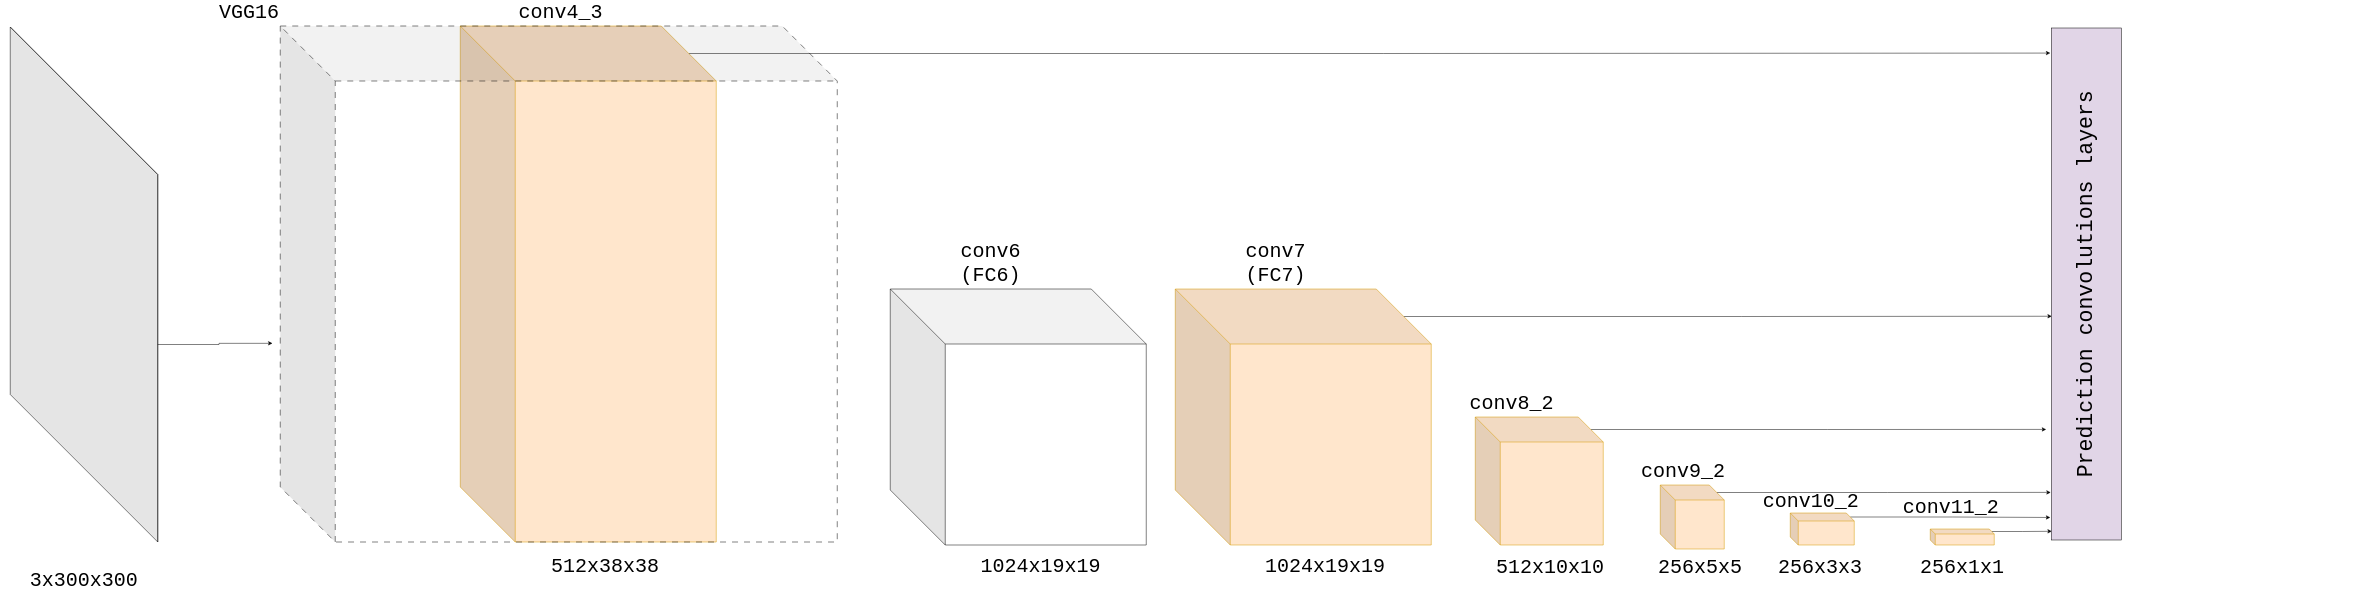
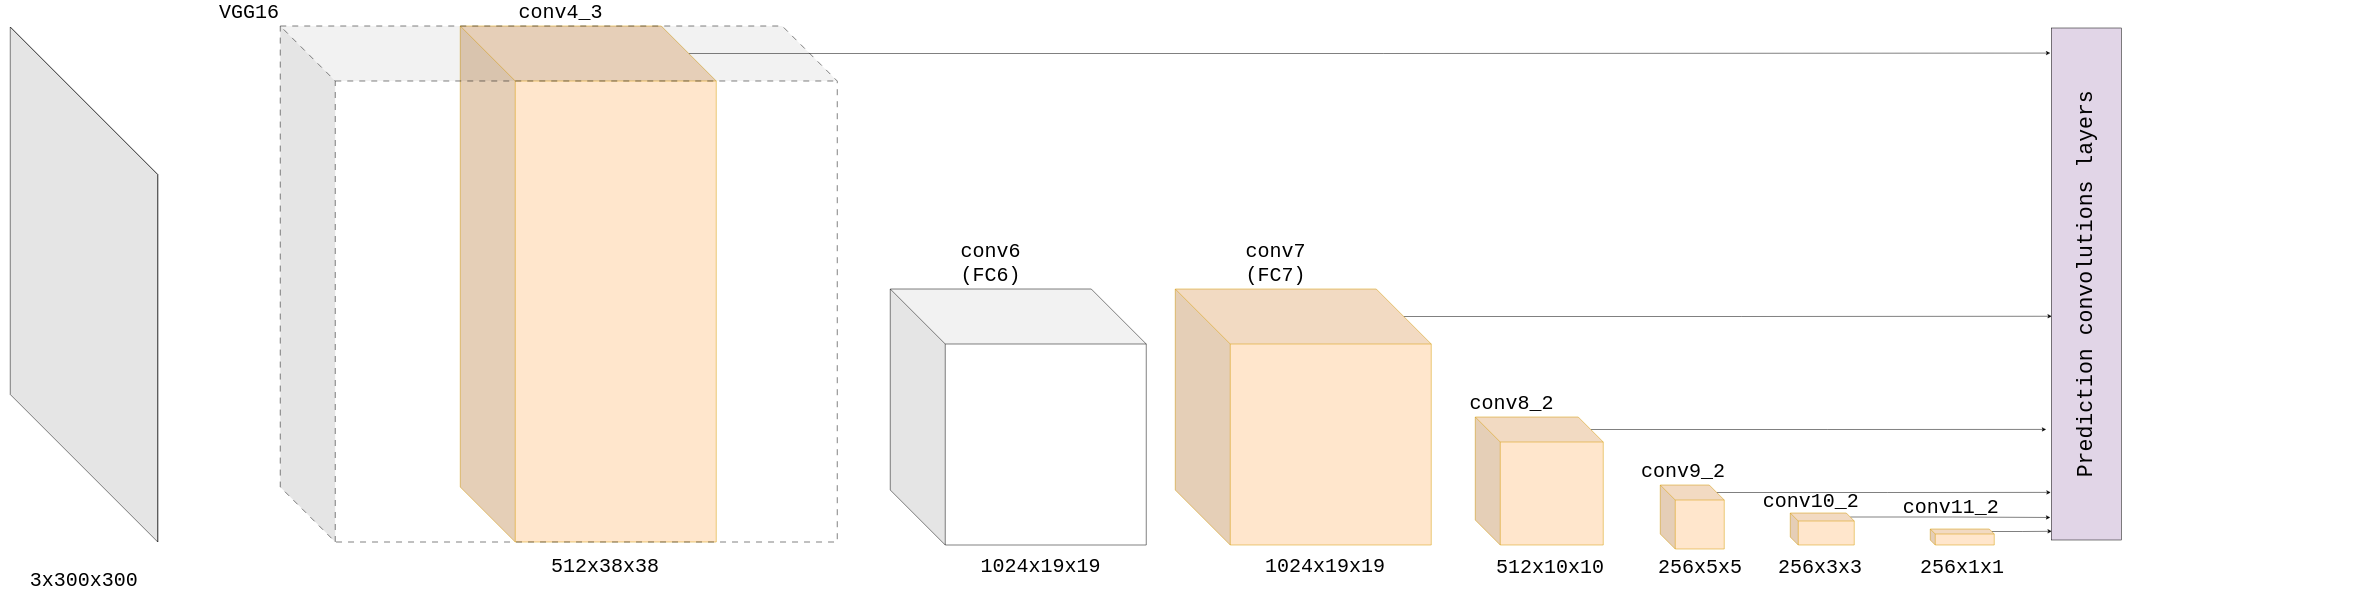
  <mxCell id="0" />
  <mxCell id="1" parent="0" />
- <mxCell id="2" style="edgeStyle=orthogonalEdgeStyle;rounded=0;orthogonalLoop=1;jettySize=auto;html=1;exitX=0;exitY=0;exitDx=240;exitDy=635;exitPerimeter=0;entryX=-0.014;entryY=0.615;entryDx=0;entryDy=0;entryPerimeter=0;fontFamily=Verdana;fontSize=12;fontColor=default;" edge="1" parent="1" source="3" target="6"><mxGeometry relative="1" as="geometry" /></mxCell>
  <mxCell id="3" value="&lt;br style=&quot;font-size: 40px;&quot;&gt;3x300x300" style="shape=cube;whiteSpace=wrap;html=1;boundedLbl=1;backgroundOutline=1;darkOpacity=0.05;darkOpacity2=0.1;flipV=1;flipH=1;direction=west;size=300;fontFamily=Courier New;fontStyle=0;align=center;verticalAlign=top;labelPosition=center;verticalLabelPosition=bottom;horizontal=1;textDirection=ltr;fontSize=40;" vertex="1" parent="1"><mxGeometry x="20" y="22" width="295" height="1030" as="geometry" /></mxCell>
  <mxCell id="4" style="edgeStyle=orthogonalEdgeStyle;rounded=0;orthogonalLoop=1;jettySize=auto;html=1;exitX=0;exitY=0;exitDx=457;exitDy=55;exitPerimeter=0;entryX=0.049;entryY=1.014;entryDx=0;entryDy=0;entryPerimeter=0;" edge="1" parent="1" source="5" target="17"><mxGeometry relative="1" as="geometry" /></mxCell>
  <mxCell id="5" value="conv4_3&lt;br style=&quot;font-size: 40px;&quot;&gt;" style="shape=cube;boundedLbl=1;backgroundOutline=1;darkOpacity=0.05;darkOpacity2=0.1;flipV=1;flipH=1;direction=west;size=110;fontFamily=Courier New;fontStyle=0;align=center;verticalAlign=bottom;labelPosition=center;verticalLabelPosition=top;horizontal=1;shadow=0;comic=0;fillColor=#ffe6cc;strokeColor=#d79b00;labelBackgroundColor=none;labelBorderColor=none;whiteSpace=wrap;html=1;spacingTop=11;spacingLeft=-95;spacingRight=15;fontSize=40;" vertex="1" parent="1"><mxGeometry x="920" y="20" width="512" height="1032" as="geometry" /></mxCell>
  <mxCell id="6" value="VGG16&lt;font style=&quot;font-size: 40px;&quot;&gt;&lt;br style=&quot;font-size: 40px;&quot;&gt;&lt;/font&gt;" style="shape=cube;whiteSpace=wrap;html=1;boundedLbl=1;backgroundOutline=1;darkOpacity=0.05;darkOpacity2=0.1;flipV=1;flipH=1;direction=west;size=110;fontFamily=Courier New;fontStyle=0;align=right;verticalAlign=bottom;labelPosition=left;verticalLabelPosition=top;horizontal=1;textDirection=ltr;shadow=0;comic=0;fontSize=40;dashed=1;dashPattern=12 12;fillColor=none;strokeColor=#000000;" vertex="1" parent="1"><mxGeometry x="560" y="20" width="1114" height="1032" as="geometry" /></mxCell>
  <mxCell id="7" style="edgeStyle=orthogonalEdgeStyle;rounded=0;orthogonalLoop=1;jettySize=auto;html=1;exitX=0;exitY=0;exitDx=120;exitDy=8;exitPerimeter=0;entryX=0.956;entryY=1.014;entryDx=0;entryDy=0;entryPerimeter=0;" edge="1" parent="1" source="8" target="17"><mxGeometry relative="1" as="geometry" /></mxCell>
  <mxCell id="8" value="conv10_2" style="shape=cube;boundedLbl=1;backgroundOutline=1;darkOpacity=0.05;darkOpacity2=0.1;flipV=1;flipH=1;direction=west;size=16;fontFamily=Courier New;fontStyle=0;align=center;verticalAlign=bottom;labelPosition=center;verticalLabelPosition=top;horizontal=1;shadow=0;comic=0;labelBackgroundColor=none;labelBorderColor=none;whiteSpace=wrap;html=1;spacingTop=11;spacingLeft=-95;spacingRight=-50;fontSize=40;fillColor=#ffe6cc;strokeColor=#d79b00;spacingBottom=-5;" vertex="1" parent="1"><mxGeometry x="3580" y="994" width="128" height="64" as="geometry" /></mxCell>
  <mxCell id="9" style="edgeStyle=orthogonalEdgeStyle;rounded=0;orthogonalLoop=1;jettySize=auto;html=1;exitX=0;exitY=0;exitDx=231;exitDy=25;exitPerimeter=0;entryX=0.784;entryY=1.073;entryDx=0;entryDy=0;entryPerimeter=0;" edge="1" parent="1" source="10" target="17"><mxGeometry relative="1" as="geometry" /></mxCell>
  <mxCell id="10" value="conv8_2" style="shape=cube;boundedLbl=1;backgroundOutline=1;darkOpacity=0.05;darkOpacity2=0.1;flipV=1;flipH=1;direction=west;size=50;fontFamily=Courier New;fontStyle=0;align=center;verticalAlign=bottom;labelPosition=center;verticalLabelPosition=top;horizontal=1;shadow=0;comic=0;labelBackgroundColor=none;labelBorderColor=none;whiteSpace=wrap;html=1;spacingTop=11;spacingLeft=-95;spacingRight=15;fontSize=40;fillColor=#ffe6cc;strokeColor=#d79b00;" vertex="1" parent="1"><mxGeometry x="2950" y="802" width="256" height="256" as="geometry" /></mxCell>
  <mxCell id="11" style="edgeStyle=orthogonalEdgeStyle;rounded=0;orthogonalLoop=1;jettySize=auto;html=1;exitX=0;exitY=0;exitDx=457;exitDy=55;exitPerimeter=0;entryX=0.563;entryY=0.992;entryDx=0;entryDy=0;entryPerimeter=0;" edge="1" parent="1" source="12" target="17"><mxGeometry relative="1" as="geometry" /></mxCell>
  <mxCell id="12" value="conv7&lt;br&gt;(FC7)" style="shape=cube;boundedLbl=1;backgroundOutline=1;darkOpacity=0.05;darkOpacity2=0.1;flipV=1;flipH=1;direction=west;size=110;fontFamily=Courier New;fontStyle=0;align=center;verticalAlign=bottom;labelPosition=center;verticalLabelPosition=top;horizontal=1;shadow=0;comic=0;labelBackgroundColor=none;labelBorderColor=none;whiteSpace=wrap;html=1;spacingTop=11;spacingLeft=-95;spacingRight=15;fontSize=40;fillColor=#ffe6cc;strokeColor=#d79b00;" vertex="1" parent="1"><mxGeometry x="2350" y="546" width="512" height="512" as="geometry" /></mxCell>
  <mxCell id="13" style="edgeStyle=orthogonalEdgeStyle;rounded=0;orthogonalLoop=1;jettySize=auto;html=1;exitX=0;exitY=0;exitDx=123;exitDy=5;exitPerimeter=0;entryX=0.983;entryY=0.992;entryDx=0;entryDy=0;entryPerimeter=0;" edge="1" parent="1" source="14" target="17"><mxGeometry relative="1" as="geometry" /></mxCell>
  <mxCell id="14" value="conv11_2" style="shape=cube;boundedLbl=1;backgroundOutline=1;darkOpacity=0.05;darkOpacity2=0.1;flipV=1;flipH=1;direction=west;size=10;fontFamily=Courier New;fontStyle=0;align=center;verticalAlign=bottom;labelPosition=center;verticalLabelPosition=top;horizontal=1;shadow=0;comic=0;labelBackgroundColor=none;labelBorderColor=none;whiteSpace=wrap;html=1;spacingTop=11;spacingLeft=-95;spacingRight=-50;fontSize=40;fillColor=#ffe6cc;strokeColor=#d79b00;spacingBottom=16;" vertex="1" parent="1"><mxGeometry x="3860" y="1026" width="128" height="32" as="geometry" /></mxCell>
  <mxCell id="15" style="edgeStyle=orthogonalEdgeStyle;rounded=0;orthogonalLoop=1;jettySize=auto;html=1;exitX=0;exitY=0;exitDx=113;exitDy=15;exitPerimeter=0;entryX=0.907;entryY=1.008;entryDx=0;entryDy=0;entryPerimeter=0;" edge="1" parent="1" source="16" target="17"><mxGeometry relative="1" as="geometry" /></mxCell>
  <mxCell id="16" value="conv9_2" style="shape=cube;boundedLbl=1;backgroundOutline=1;darkOpacity=0.05;darkOpacity2=0.1;flipV=1;flipH=1;direction=west;size=30;fontFamily=Courier New;fontStyle=0;align=center;verticalAlign=bottom;labelPosition=center;verticalLabelPosition=top;horizontal=1;shadow=0;comic=0;labelBackgroundColor=none;labelBorderColor=none;whiteSpace=wrap;html=1;spacingTop=11;spacingLeft=-86;spacingRight=-50;fontSize=40;fillColor=#ffe6cc;strokeColor=#d79b00;" vertex="1" parent="1"><mxGeometry x="3320" y="938" width="128" height="128" as="geometry" /></mxCell>
  <mxCell id="17" value="&lt;font style=&quot;font-size: 43px;&quot;&gt;Prediction convolutions layers&lt;/font&gt;" style="rounded=0;whiteSpace=wrap;html=1;shadow=0;comic=0;fontFamily=Courier New;fontSize=29;fontStyle=0;labelBorderColor=none;direction=west;rotation=-90;labelBackgroundColor=none;align=center;fillColor=#e1d5e7;" vertex="1" parent="1"><mxGeometry x="3660" y="466" width="1024" height="140" as="geometry" /></mxCell>
  <mxCell id="18" value="512x38x38" style="text;strokeColor=none;align=center;fillColor=none;html=1;verticalAlign=middle;whiteSpace=wrap;rounded=0;fontSize=40;fontFamily=Courier New;fontColor=default;" vertex="1" parent="1"><mxGeometry x="1180" y="1086" width="60" height="30" as="geometry" /></mxCell>
  <mxCell id="19" value="1024x19x19" style="text;strokeColor=none;align=center;fillColor=none;html=1;verticalAlign=middle;whiteSpace=wrap;rounded=0;fontSize=40;fontFamily=Courier New;fontColor=default;" vertex="1" parent="1"><mxGeometry x="2080" y="1056" width="2" height="92" as="geometry" /></mxCell>
  <mxCell id="20" value="1024x19x19" style="text;strokeColor=none;align=center;fillColor=none;html=1;verticalAlign=middle;whiteSpace=wrap;rounded=0;fontSize=40;fontFamily=Courier New;fontColor=default;" vertex="1" parent="1"><mxGeometry x="2620" y="1086" width="60" height="30" as="geometry" /></mxCell>
  <mxCell id="21" value="512x10x10" style="text;strokeColor=none;align=center;fillColor=none;html=1;verticalAlign=middle;whiteSpace=wrap;rounded=0;fontSize=40;fontFamily=Courier New;fontColor=default;" vertex="1" parent="1"><mxGeometry x="3070" y="1088" width="60" height="30" as="geometry" /></mxCell>
  <mxCell id="22" value="256x5x5" style="text;strokeColor=none;align=center;fillColor=none;html=1;verticalAlign=middle;whiteSpace=wrap;rounded=0;fontSize=40;fontFamily=Courier New;fontColor=default;" vertex="1" parent="1"><mxGeometry x="3370" y="1088" width="60" height="30" as="geometry" /></mxCell>
  <mxCell id="23" value="256x3x3" style="text;strokeColor=none;align=center;fillColor=none;html=1;verticalAlign=middle;whiteSpace=wrap;rounded=0;fontSize=40;fontFamily=Courier New;fontColor=default;" vertex="1" parent="1"><mxGeometry x="3610" y="1088" width="60" height="30" as="geometry" /></mxCell>
  <mxCell id="24" value="256x1x1" style="text;strokeColor=none;align=center;fillColor=none;html=1;verticalAlign=middle;whiteSpace=wrap;rounded=0;fontSize=40;fontFamily=Courier New;fontColor=default;" vertex="1" parent="1"><mxGeometry x="3894" y="1088" width="60" height="30" as="geometry" /></mxCell>
  <mxCell id="25" value="conv6&lt;br style=&quot;font-size: 40px;&quot;&gt;(FC6)" style="shape=cube;boundedLbl=1;backgroundOutline=1;darkOpacity=0.05;darkOpacity2=0.1;flipV=1;flipH=1;direction=west;size=110;fontFamily=Courier New;fontStyle=0;align=center;verticalAlign=bottom;labelPosition=center;verticalLabelPosition=top;horizontal=1;shadow=0;comic=0;labelBackgroundColor=none;labelBorderColor=none;whiteSpace=wrap;html=1;spacingTop=11;spacingLeft=-95;spacingRight=15;fontSize=40;fillColor=none;" vertex="1" parent="1"><mxGeometry x="1780" y="546" width="512" height="512" as="geometry" /></mxCell>
